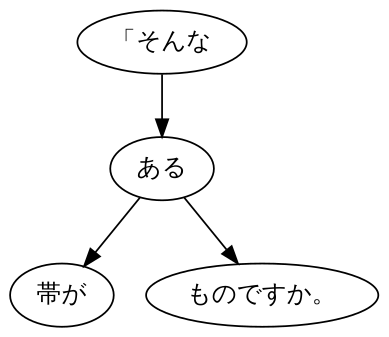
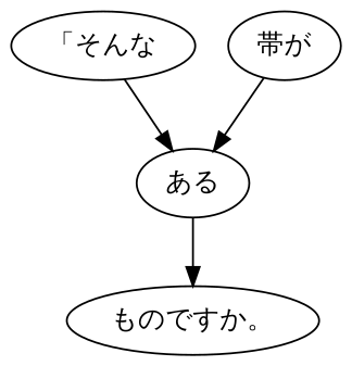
  digraph {
    fontname="Fira Sans"
    node [fontname="Fira Sans"]
    edge [fontname="Fira Sans"]
    n1 [label="「そんな"]
    n2 [label="ある"]
    n3 [label="帯が"]
    n4 [label="ものですか。"]
    n1 -> n2
    n2 -> n4
-   n2 -> n3
+   n3 -> n2
  }
